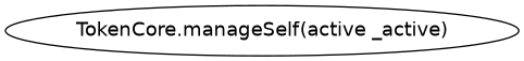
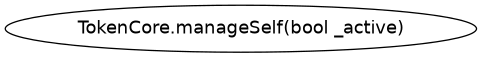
  digraph {
    rankdir=LR
    fontname="DejaVu Sans"
-   "TokenCore.manageSelf(bool _active)" [height=0.5 width=4.3437 fontname="DejaVu Sans" label="TokenCore.manageSelf(active _active)"]
+   "TokenCore.manageSelf(bool _active)" [height=0.5 width=4.3437 fontname="DejaVu Sans"]
  }
